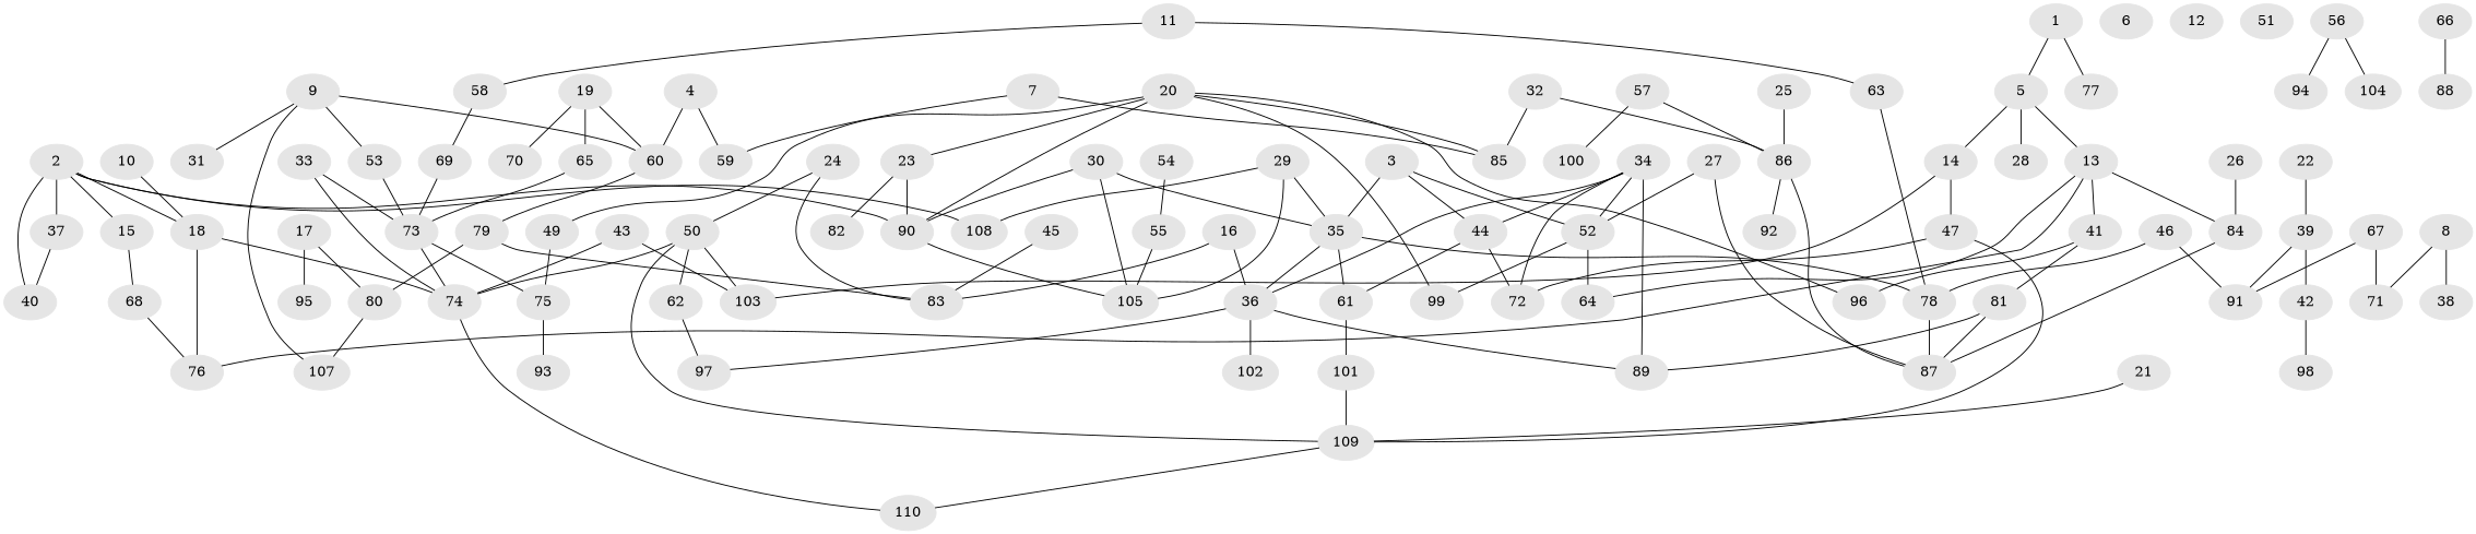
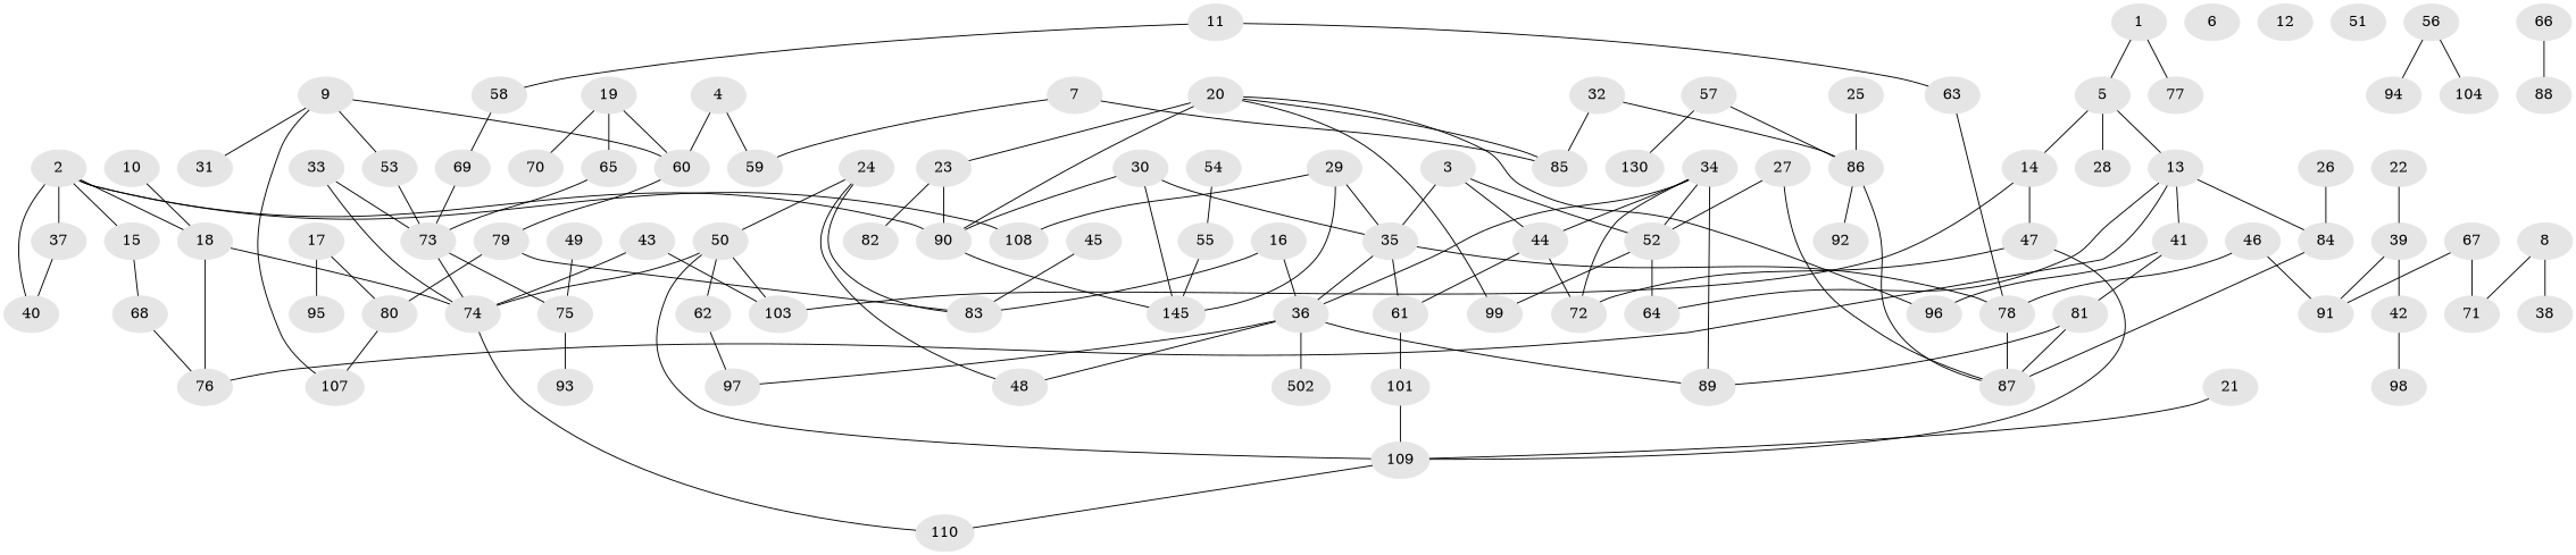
  graph {
    node [color=gray90 style=filled]
    1
    5
    77
    13
    14
    28
    2
    15
    18
    37
    40
    90
    108
    68
    76
    74
-   105
+   105 [label=145]
    3
    35
    44
    52
    36
    61
    78
    72
    64
    99
    4
    59
    60
    79
    41
    84
    47
    103
    6
    7
    85
    8
    38
    71
    9
    31
    53
    107
    73
    10
    11
    58
    63
    69
    12
    96
    81
    87
    109
    16
    83
+   48
    89
    97
-   102
+   102 [label=502]
    17
    80
    95
    110
    19
    65
    70
    20
    23
    49
    82
    75
    21
    22
    39
    42
    91
    24
    50
    62
    25
    86
    92
    26
    27
    101
    29
    30
    32
    33
    34
    98
    43
    45
    46
    93
    51
    54
    55
    56
    94
    104
    57
-   100
+   100 [label=130]
    66
    88
    67
    1 -- 5
    1 -- 77
    5 -- 13
    5 -- 14
    5 -- 28
    13 -- 76
    13 -- 64
    13 -- 41
    13 -- 84
    14 -- 47
    14 -- 103
    2 -- 15
    2 -- 18
    2 -- 37
    2 -- 40
    2 -- 90
    2 -- 108
    15 -- 68
    18 -- 76
    18 -- 74
    37 -- 40
    90 -- 105
    68 -- 76
    74 -- 110
    3 -- 35
    3 -- 44
    3 -- 52
    35 -- 36
    35 -- 61
    35 -- 78
    44 -- 61
    44 -- 72
    52 -- 64
    52 -- 99
+   36 -- 48
    36 -- 89
    36 -- 97
    36 -- 102
    61 -- 101
    78 -- 87
    4 -- 59
    4 -- 60
    60 -- 79
    79 -- 83
    79 -- 80
    41 -- 96
    41 -- 81
    84 -- 87
    47 -- 72
    47 -- 109
    7 -- 59
    7 -- 85
    8 -- 38
    8 -- 71
    9 -- 60
    9 -- 31
    9 -- 53
    9 -- 107
    53 -- 73
    73 -- 74
    73 -- 75
    10 -- 18
    11 -- 58
    11 -- 63
    58 -- 69
    63 -- 78
    69 -- 73
    81 -- 87
    81 -- 89
    109 -- 110
    16 -- 36
    16 -- 83
    17 -- 80
    17 -- 95
    80 -- 107
    19 -- 60
    19 -- 65
    19 -- 70
    65 -- 73
    20 -- 90
    20 -- 99
    20 -- 85
    20 -- 96
    20 -- 23
-   20 -- 49
    23 -- 90
    23 -- 82
    49 -- 75
    75 -- 93
    21 -- 109
    22 -- 39
    39 -- 42
    39 -- 91
    42 -- 98
    24 -- 83
+   24 -- 48
    24 -- 50
    50 -- 74
    50 -- 103
    50 -- 109
    50 -- 62
    62 -- 97
    25 -- 86
    86 -- 87
    86 -- 92
    26 -- 84
    27 -- 52
    27 -- 87
    101 -- 109
    29 -- 108
    29 -- 105
    29 -- 35
    30 -- 90
    30 -- 105
    30 -- 35
    32 -- 85
    32 -- 86
    33 -- 74
    33 -- 73
    34 -- 44
    34 -- 52
    34 -- 36
    34 -- 72
    34 -- 89
    43 -- 74
    43 -- 103
    45 -- 83
    46 -- 78
    46 -- 91
    54 -- 55
    55 -- 105
    56 -- 94
    56 -- 104
    57 -- 86
    57 -- 100
    66 -- 88
    67 -- 71
    67 -- 91
  }
